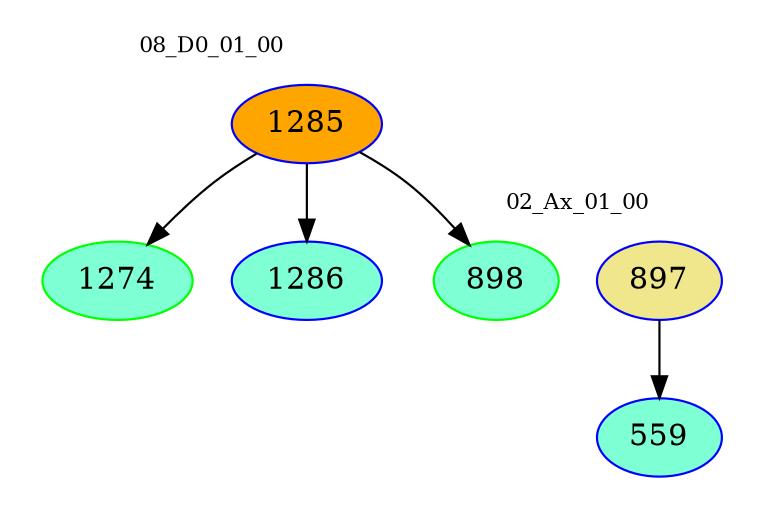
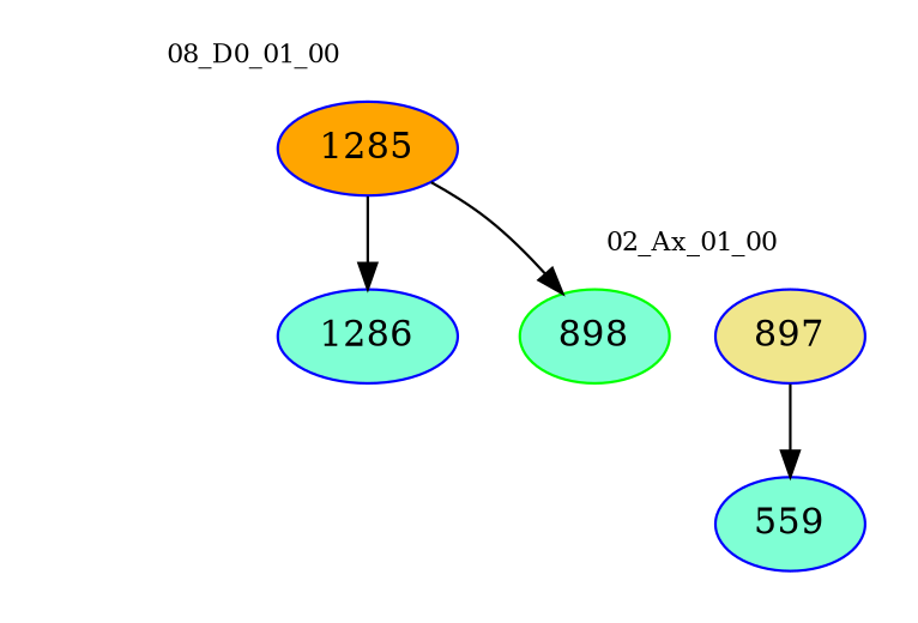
  digraph {
    node [color=blue fillcolor=aquamarine style=filled]
    edge [color=black]
    n1 [fillcolor=khaki label=897]
    n2 [label=559]
    n3 [color=green label=898]
    n4 [fillcolor=orange label=1285]
-   n5 [color=green label=1274]
    n6 [label=1286]
    subgraph cluster_1 {
      color=white
      fontsize=10
      label="02_Ax_01_00"
      n1
      n2
      n3
    }
    subgraph cluster_2 {
      color=white
      fontsize=10
      label="08_D0_01_00"
      n4
-     n5
      n6
    }
    n1 -> n2
    n4 -> n3
-   n4 -> n5
    n4 -> n6
  }
